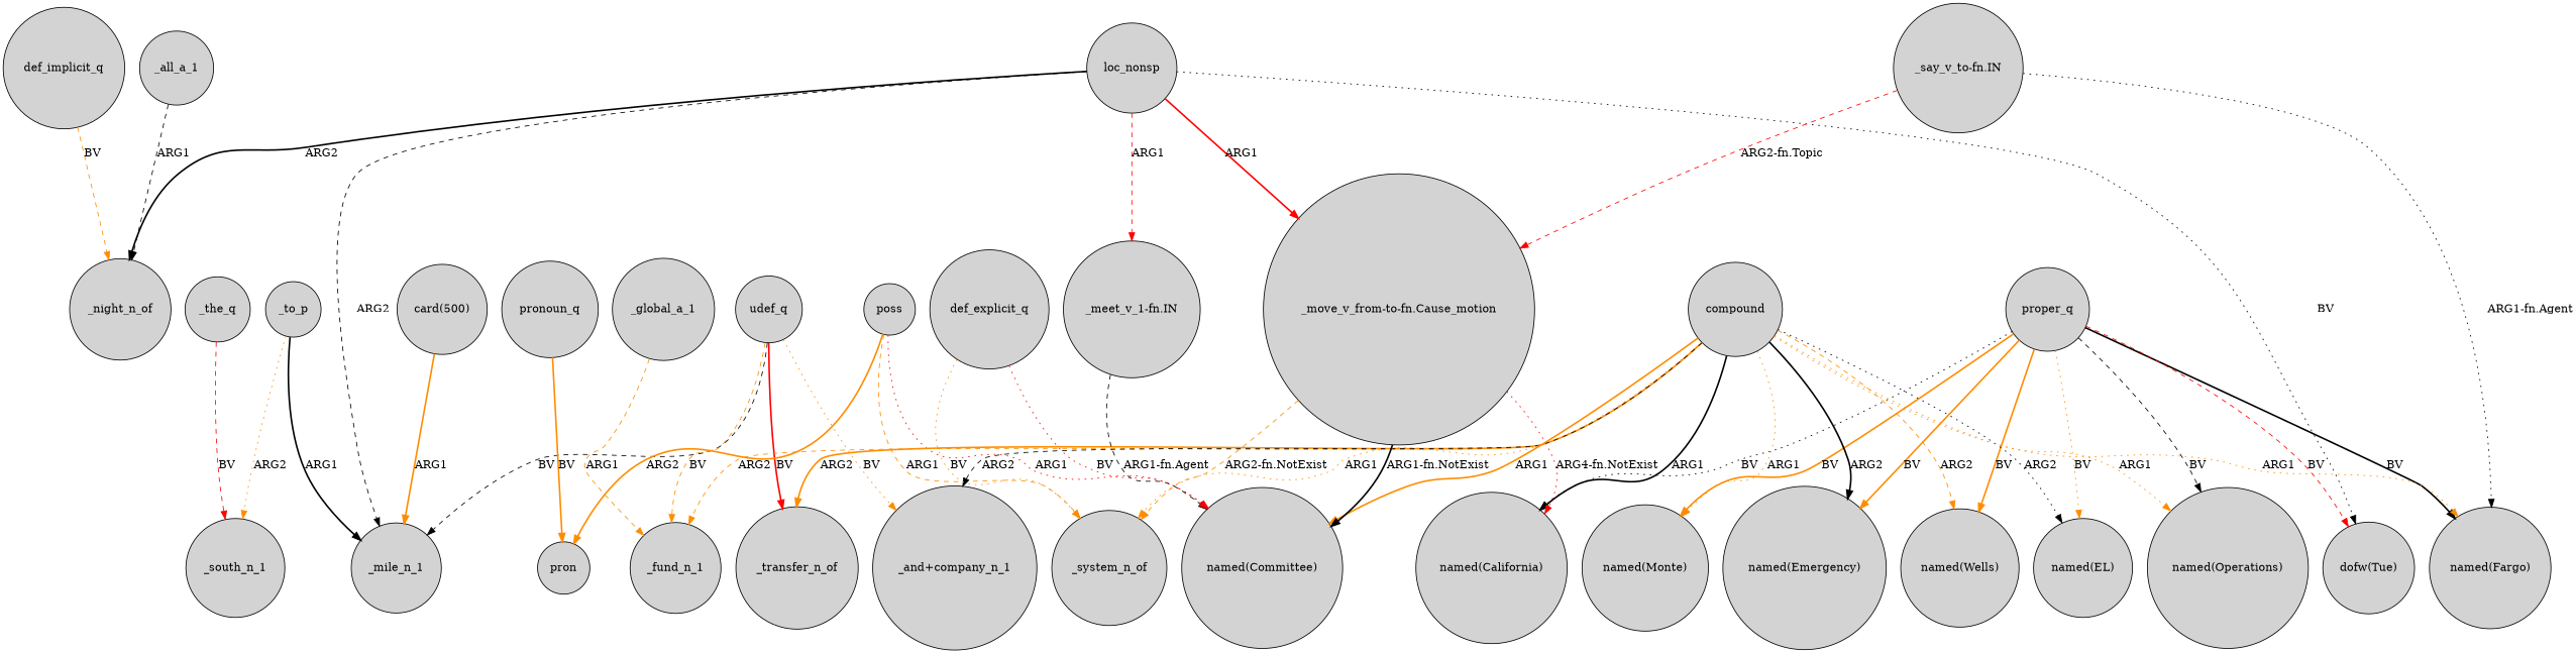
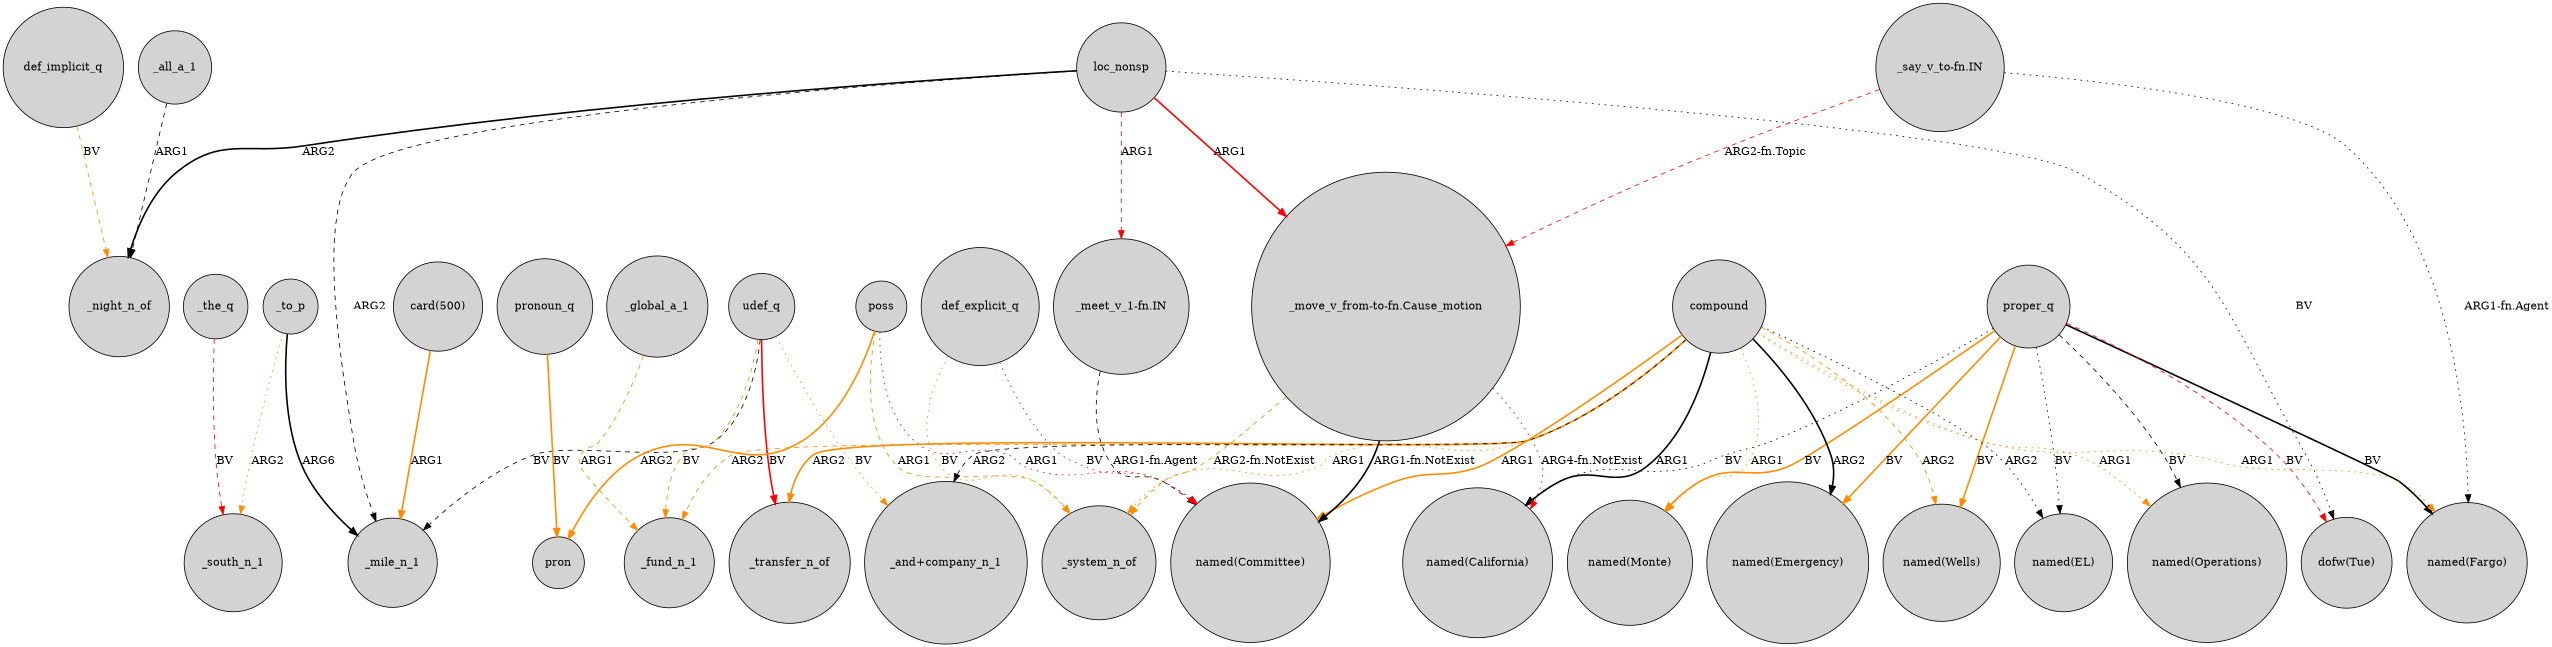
  digraph {
    node [shape=circle style=filled]
    edge [color=darkorange style=dashed]
    udef_q
    _mile_n_1
    _transfer_n_of
    _fund_n_1
    "_and+company_n_1"
    def_implicit_q
    _night_n_of
    poss
    "named(Committee)"
    pron
    _system_n_of
    proper_q
    "named(Fargo)"
    "named(EL)"
    "named(Monte)"
    "named(Operations)"
    "named(Emergency)"
    "named(California)"
    "dofw(Tue)"
    "named(Wells)"
    compound
    loc_nonsp
    "_move_v_from-to-fn.Cause_motion"
    "_meet_v_1-fn.IN"
    "card(500)"
    _to_p
    _south_n_1
    _the_q
    "_say_v_to-fn.IN"
    _global_a_1
    def_explicit_q
    pronoun_q
    _all_a_1
    udef_q -> _mile_n_1 [color=black label=BV]
    udef_q -> _transfer_n_of [color=red label=BV style=bold]
    udef_q -> _fund_n_1 [label=BV]
    udef_q -> "_and+company_n_1" [label=BV style=dotted]
    def_implicit_q -> _night_n_of [label=BV]
    poss -> "named(Committee)" [color=red label=ARG1 style=dotted]
    poss -> pron [label=ARG2 style=bold]
    poss -> _system_n_of [label=ARG1]
    proper_q -> "named(Fargo)" [color=black label=BV style=bold]
-   proper_q -> "named(EL)" [label=BV style=dotted]
+   proper_q -> "named(EL)" [color=black label=BV style=dotted]
    proper_q -> "named(Monte)" [label=BV style=bold]
    proper_q -> "named(Operations)" [color=black label=BV]
    proper_q -> "named(Emergency)" [label=BV style=bold]
    proper_q -> "named(California)" [color=black label=BV style=dotted]
    proper_q -> "dofw(Tue)" [color=red label=BV]
    proper_q -> "named(Wells)" [label=BV style=bold]
    compound -> _transfer_n_of [label=ARG2 style=bold]
    compound -> _fund_n_1 [label=ARG2]
    compound -> "_and+company_n_1" [color=black label=ARG2]
    compound -> "named(Committee)" [label=ARG1 style=bold]
    compound -> _system_n_of [label=ARG1 style=dotted]
    compound -> "named(Fargo)" [label=ARG1 style=dotted]
    compound -> "named(EL)" [color=black label=ARG2 style=dotted]
    compound -> "named(Monte)" [label=ARG1 style=dotted]
    compound -> "named(Operations)" [label=ARG1 style=dotted]
    compound -> "named(Emergency)" [color=black label=ARG2 style=bold]
    compound -> "named(California)" [color=black label=ARG1 style=bold]
    compound -> "named(Wells)" [label=ARG2]
    loc_nonsp -> _mile_n_1 [color=black label=ARG2]
    loc_nonsp -> _night_n_of [color=black label=ARG2 style=bold]
    loc_nonsp -> "dofw(Tue)" [color=black label=BV style=dotted]
    loc_nonsp -> "_move_v_from-to-fn.Cause_motion" [color=red label=ARG1 style=bold]
    loc_nonsp -> "_meet_v_1-fn.IN" [color=red label=ARG1]
    "_move_v_from-to-fn.Cause_motion" -> "named(Committee)" [color=black label="ARG1-fn.NotExist" style=bold]
    "_move_v_from-to-fn.Cause_motion" -> _system_n_of [label="ARG2-fn.NotExist"]
    "_move_v_from-to-fn.Cause_motion" -> "named(California)" [color=red label="ARG4-fn.NotExist" style=dotted]
    "_meet_v_1-fn.IN" -> "named(Committee)" [color=black label="ARG1-fn.Agent"]
    "card(500)" -> _mile_n_1 [label=ARG1 style=bold]
-   _to_p -> _mile_n_1 [color=black label=ARG1 style=bold]
+   _to_p -> _mile_n_1 [color=black label=ARG6 style=bold]
    _to_p -> _south_n_1 [label=ARG2 style=dotted]
    _the_q -> _south_n_1 [color=red label=BV]
    "_say_v_to-fn.IN" -> "named(Fargo)" [color=black label="ARG1-fn.Agent" style=dotted]
    "_say_v_to-fn.IN" -> "_move_v_from-to-fn.Cause_motion" [color=red label="ARG2-fn.Topic"]
    _global_a_1 -> _fund_n_1 [label=ARG1]
    def_explicit_q -> "named(Committee)" [color=red label=BV style=dotted]
    def_explicit_q -> _system_n_of [label=BV style=dotted]
    pronoun_q -> pron [label=BV style=bold]
    _all_a_1 -> _night_n_of [color=black label=ARG1]
  }
